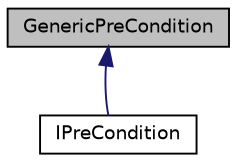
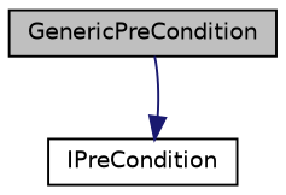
  digraph {
    node [color=black fontname=Helvetica fontsize=10 shape=record style=filled]
    n1 [fillcolor=grey75 fontcolor=black height=0.2 label=GenericPreCondition width=0.4]
    n2 [fillcolor=white height=0.2 label=IPreCondition width=0.4]
-   n1 -> n2 [color=midnightblue dir=back fontname=Helvetica fontsize=10 labelfontname=Helvetica labelfontsize=10 style=solid]
+   n2 -> n1 [color=midnightblue dir=back fontname=Helvetica fontsize=10 labelfontname=Helvetica labelfontsize=10 style=solid]
  }
